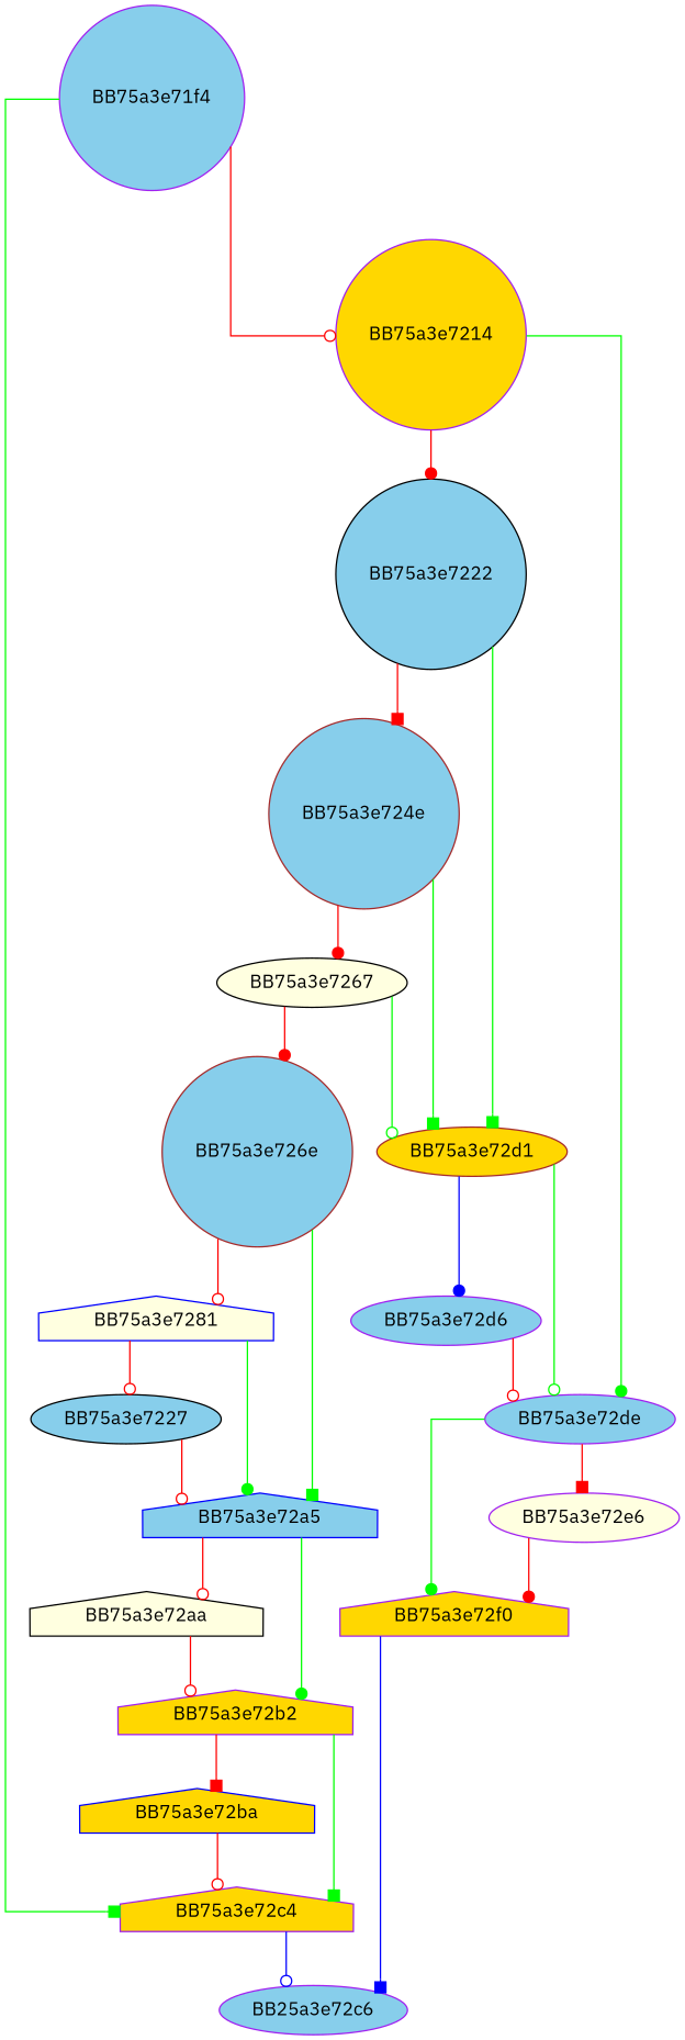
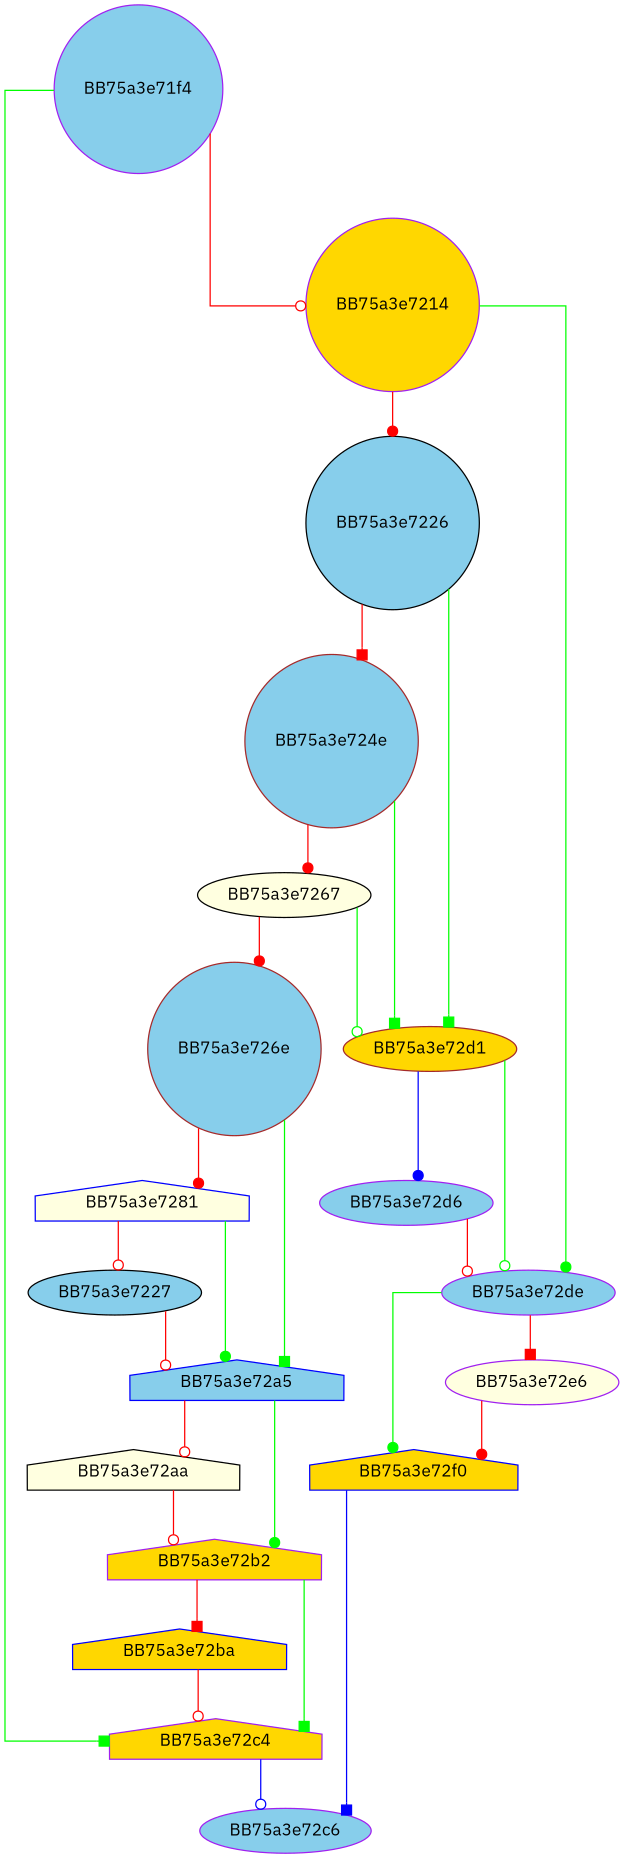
  digraph {
    fontname="IBM Plex Sans"
    splines=ortho
    node [color=purple fillcolor=skyblue fontname="IBM Plex Sans" shape=house style=filled]
    edge [arrowhead=odot color=red fontname="IBM Plex Sans"]
    BB75a3e71f4 [shape=circle]
    BB75a3e72c4 [fillcolor=gold]
    BB75a3e7214 [fillcolor=gold shape=circle]
-   BB75a3e72c6 [shape=ellipse label=BB25a3e72c6]
+   BB75a3e72c6 [shape=ellipse]
    BB75a3e72de [shape=ellipse]
-   BB75a3e7226 [color=black shape=circle label=BB75a3e7222]
-   BB75a3e72f0 [fillcolor=gold]
+   BB75a3e7226 [color=black shape=circle]
+   BB75a3e72f0 [color=blue fillcolor=gold]
    BB75a3e72e6 [fillcolor=lightyellow shape=ellipse]
    BB75a3e72d1 [color=brown fillcolor=gold shape=ellipse]
    BB75a3e724e [color=brown shape=circle]
    BB75a3e72d6 [shape=ellipse]
    BB75a3e7267 [color=black fillcolor=lightyellow shape=ellipse]
    BB75a3e726e [color=brown shape=circle]
    BB75a3e72a5 [color=blue]
    BB75a3e7281 [color=blue fillcolor=lightyellow]
    BB75a3e72b2 [fillcolor=gold]
    BB75a3e72aa [color=black fillcolor=lightyellow]
    n18 [color=black label=BB75a3e7227 shape=ellipse]
    BB75a3e72ba [color=blue fillcolor=gold]
    BB75a3e71f4 -> BB75a3e72c4 [arrowhead=box color=green]
    BB75a3e71f4 -> BB75a3e7214
    BB75a3e72c4 -> BB75a3e72c6 [color=blue]
    BB75a3e7214 -> BB75a3e72de [arrowhead=dot color=green]
    BB75a3e7214 -> BB75a3e7226 [arrowhead=dot]
    BB75a3e72de -> BB75a3e72f0 [arrowhead=dot color=green]
    BB75a3e72de -> BB75a3e72e6 [arrowhead=box]
    BB75a3e7226 -> BB75a3e72d1 [arrowhead=box color=green]
    BB75a3e7226 -> BB75a3e724e [arrowhead=box]
    BB75a3e72f0 -> BB75a3e72c6 [arrowhead=box color=blue]
    BB75a3e72e6 -> BB75a3e72f0 [arrowhead=dot]
    BB75a3e72d1 -> BB75a3e72de [color=green]
    BB75a3e72d1 -> BB75a3e72d6 [arrowhead=dot color=blue]
    BB75a3e724e -> BB75a3e72d1 [arrowhead=box color=green]
    BB75a3e724e -> BB75a3e7267 [arrowhead=dot]
    BB75a3e72d6 -> BB75a3e72de
    BB75a3e7267 -> BB75a3e72d1 [color=green]
    BB75a3e7267 -> BB75a3e726e [arrowhead=dot]
    BB75a3e726e -> BB75a3e72a5 [arrowhead=box color=green]
-   BB75a3e726e -> BB75a3e7281
+   BB75a3e726e -> BB75a3e7281 [arrowhead=dot]
    BB75a3e72a5 -> BB75a3e72b2 [arrowhead=dot color=green]
    BB75a3e72a5 -> BB75a3e72aa
    BB75a3e7281 -> BB75a3e72a5 [arrowhead=dot color=green]
    BB75a3e7281 -> n18
    BB75a3e72b2 -> BB75a3e72c4 [arrowhead=box color=green]
    BB75a3e72b2 -> BB75a3e72ba [arrowhead=box]
    BB75a3e72aa -> BB75a3e72b2
    n18 -> BB75a3e72a5
    BB75a3e72ba -> BB75a3e72c4
  }
